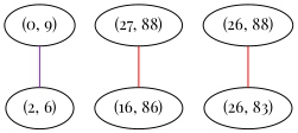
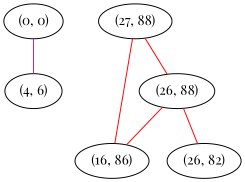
  graph {
    fontname="Playfair Display"
    node [fontname="Playfair Display"]
    edge [color=red fontname="Playfair Display" weight=1]
-   "(0, 0)" [label="(0, 9)"]
-   "(4, 6)" [label="(2, 6)"]
+   "(0, 0)"
+   "(4, 6)"
    "(27, 88)"
    "(16, 86)"
    n5 [label="(26, 88)"]
-   "(26, 83)"
+   "(26, 83)" [label="(26, 82)"]
    "(0, 0)" -- "(4, 6)" [color=purple weight=4]
    "(27, 88)" -- "(16, 86)"
+   "(27, 88)" -- n5
+   n5 -- "(16, 86)"
    n5 -- "(26, 83)"
  }
